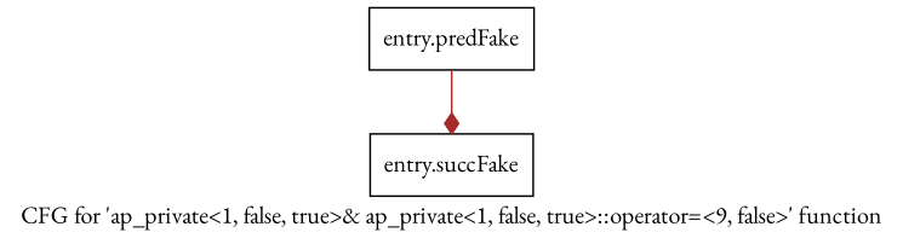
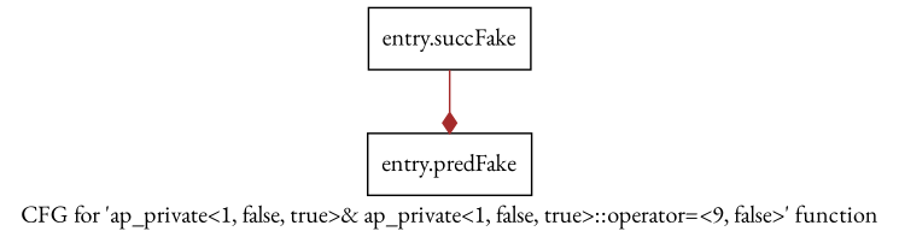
  digraph {
    label="CFG for 'ap_private\<1, false, true\>& ap_private\<1, false, true\>::operator=\<9, false\>' function"
    fontname="EB Garamond"
    node [shape=record fontname="EB Garamond"]
    n1 [label="{entry.predFake}"]
    n2 [filename="/tools/Xilinx/Vitis_HLS/2022.1/include/etc/ap_private.h" label="{entry.succFake}" linenumber=1509]
-   n1 -> n2 [execusionnum=0 filename="/tools/Xilinx/Vitis_HLS/2022.1/include/etc/ap_private.h" color=brown arrowhead=diamond fontname="EB Garamond"]
+   n2 -> n1 [execusionnum=0 filename="/tools/Xilinx/Vitis_HLS/2022.1/include/etc/ap_private.h" color=brown arrowhead=diamond fontname="EB Garamond"]
  }
